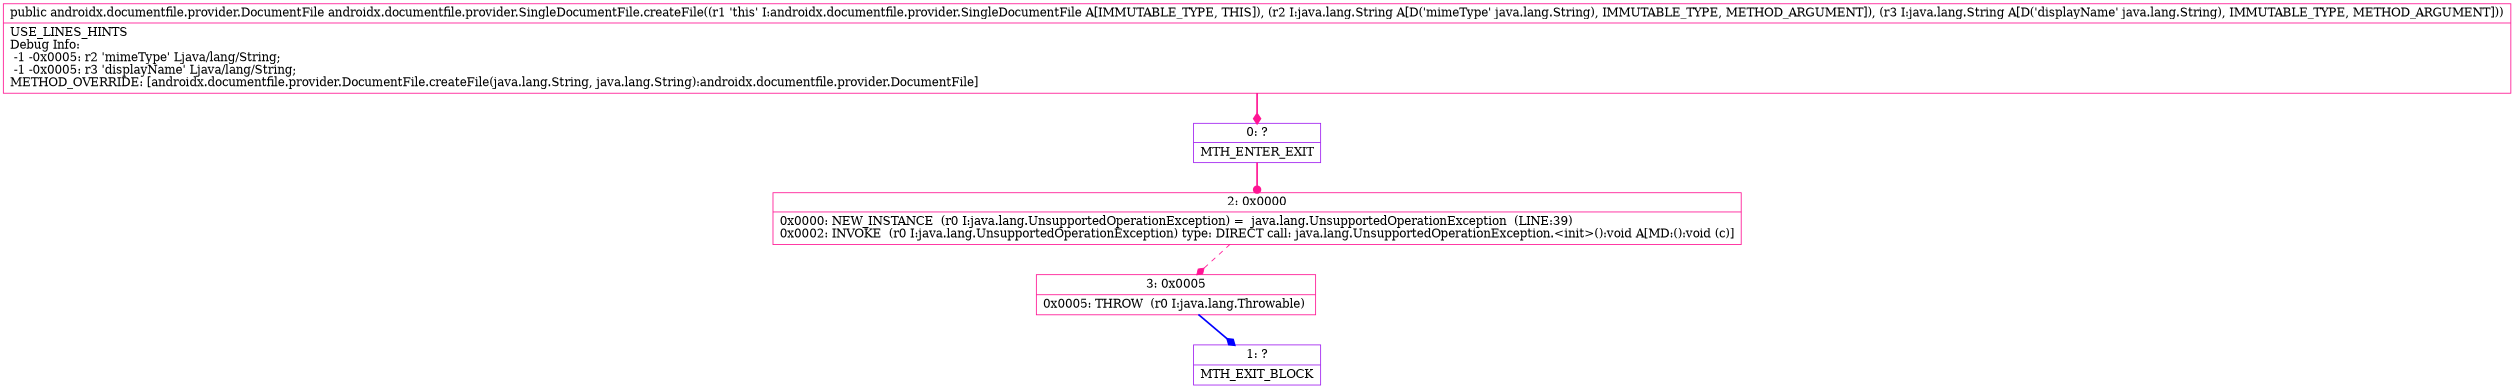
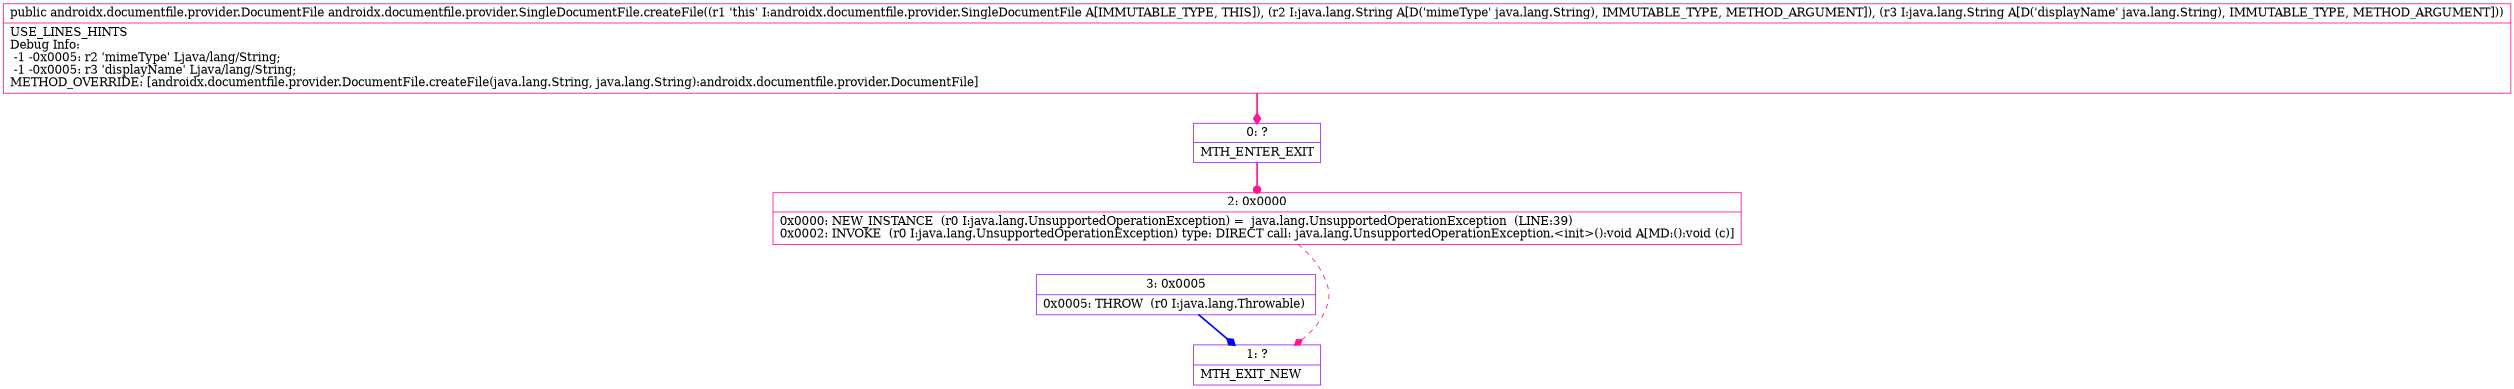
  digraph {
    node [color=deeppink shape=record]
    edge [arrowhead=diamond color=deeppink style=bold]
    n1 [color=purple label="{0\:\ ?|MTH_ENTER_EXIT\l}"]
    n2 [label="{2\:\ 0x0000|0x0000: NEW_INSTANCE  (r0 I:java.lang.UnsupportedOperationException) =  java.lang.UnsupportedOperationException  (LINE:39)\l0x0002: INVOKE  (r0 I:java.lang.UnsupportedOperationException) type: DIRECT call: java.lang.UnsupportedOperationException.\<init\>():void A[MD:():void (c)]\l}"]
-   n3 [label="{3\:\ 0x0005|0x0005: THROW  (r0 I:java.lang.Throwable) \l}"]
-   n4 [color=purple label="{1\:\ ?|MTH_EXIT_BLOCK\l}"]
+   n3 [color=purple label="{3\:\ 0x0005|0x0005: THROW  (r0 I:java.lang.Throwable) \l}"]
+   n4 [color=purple label="{1\:\ ?|MTH_EXIT_NEW\l}"]
    n5 [label="{public androidx.documentfile.provider.DocumentFile androidx.documentfile.provider.SingleDocumentFile.createFile((r1 'this' I:androidx.documentfile.provider.SingleDocumentFile A[IMMUTABLE_TYPE, THIS]), (r2 I:java.lang.String A[D('mimeType' java.lang.String), IMMUTABLE_TYPE, METHOD_ARGUMENT]), (r3 I:java.lang.String A[D('displayName' java.lang.String), IMMUTABLE_TYPE, METHOD_ARGUMENT]))  | USE_LINES_HINTS\lDebug Info:\l  \-1 \-0x0005: r2 'mimeType' Ljava\/lang\/String;\l  \-1 \-0x0005: r3 'displayName' Ljava\/lang\/String;\lMETHOD_OVERRIDE: [androidx.documentfile.provider.DocumentFile.createFile(java.lang.String, java.lang.String):androidx.documentfile.provider.DocumentFile]\l}"]
    n1 -> n2 [arrowhead=dot]
-   n2 -> n3 [style=dashed]
+   n2 -> n4 [style=dashed]
    n3 -> n4 [color=blue]
    n5 -> n1
  }
